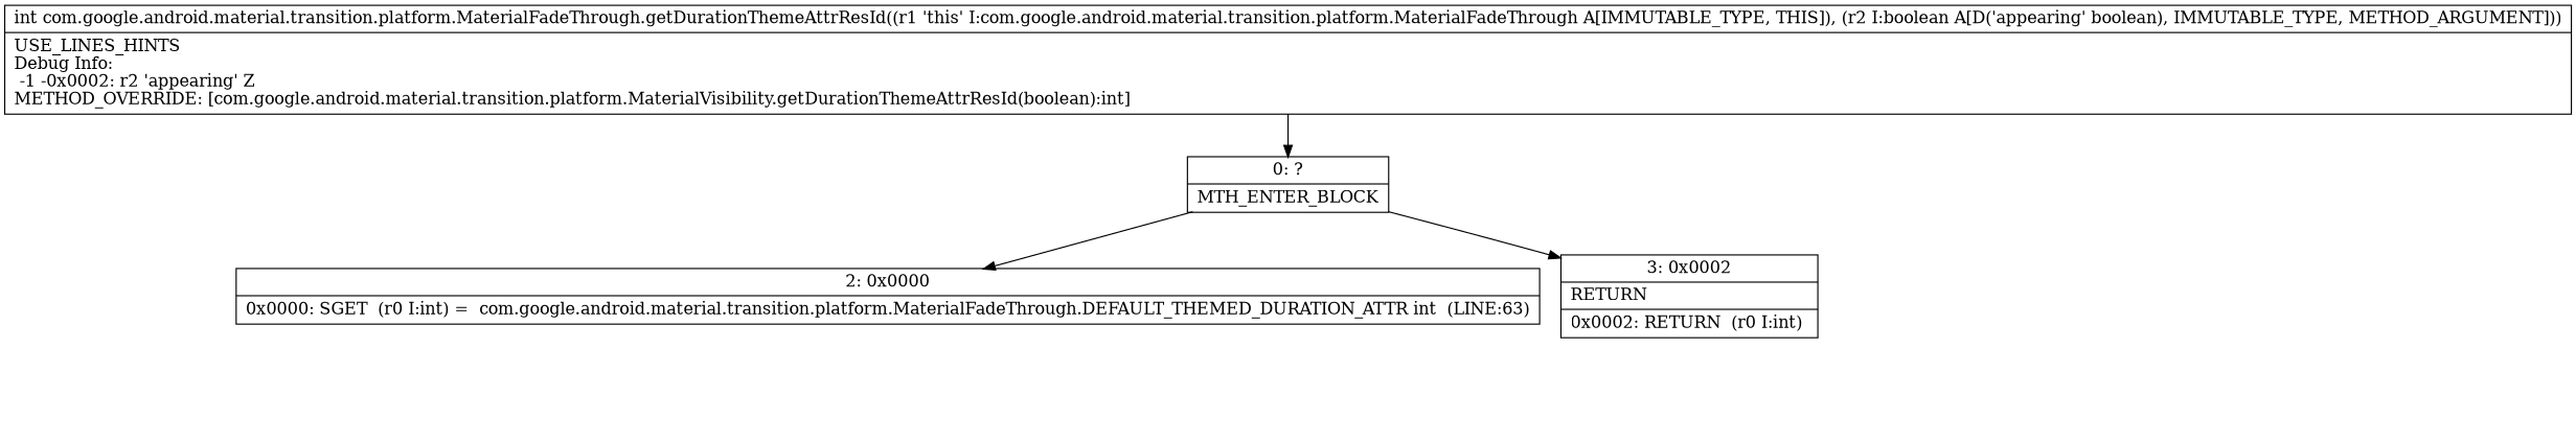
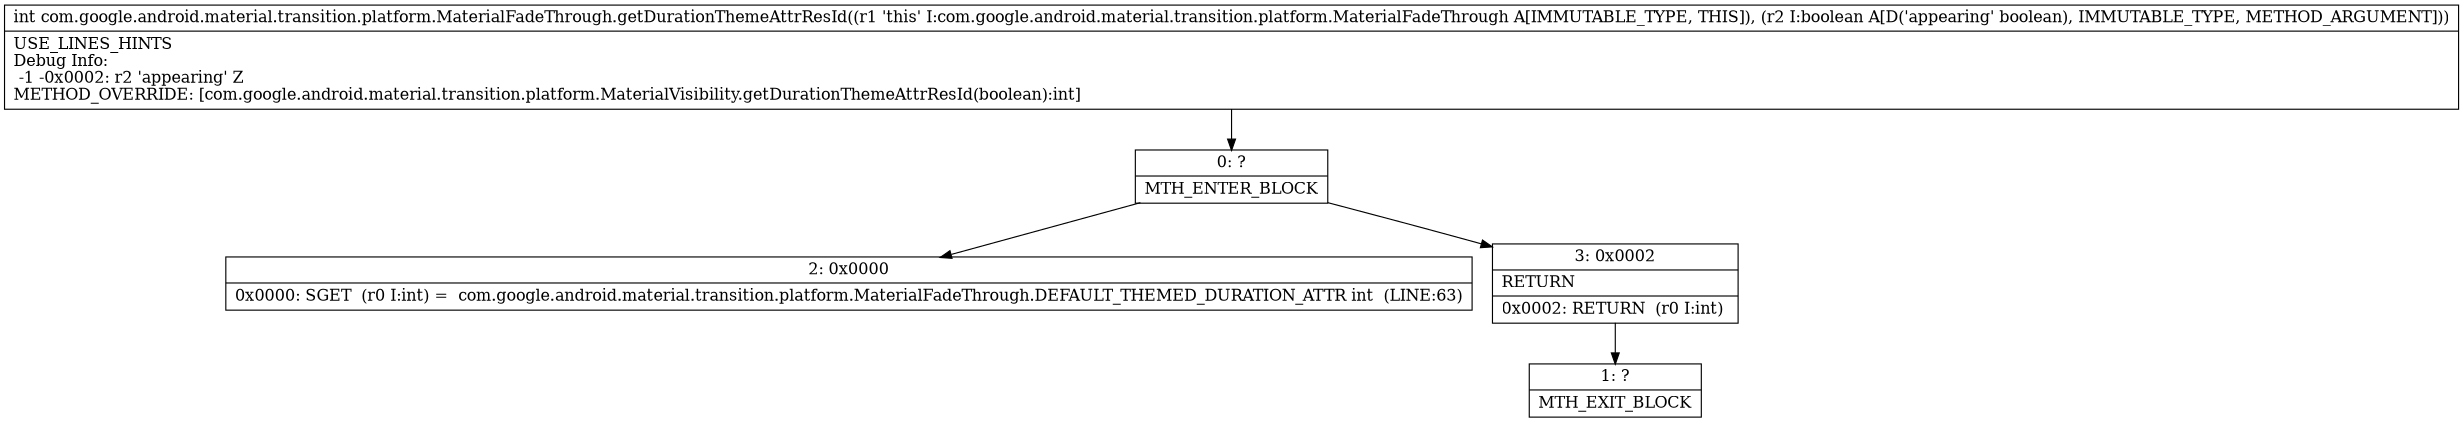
  digraph {
    node [shape=record]
    n1 [label="{0\:\ ?|MTH_ENTER_BLOCK\l}"]
    n2 [label="{2\:\ 0x0000|0x0000: SGET  (r0 I:int) =  com.google.android.material.transition.platform.MaterialFadeThrough.DEFAULT_THEMED_DURATION_ATTR int  (LINE:63)\l}"]
    n3 [label="{3\:\ 0x0002|RETURN\l|0x0002: RETURN  (r0 I:int) \l}"]
+   n4 [label="{1\:\ ?|MTH_EXIT_BLOCK\l}"]
    n5 [label="{int com.google.android.material.transition.platform.MaterialFadeThrough.getDurationThemeAttrResId((r1 'this' I:com.google.android.material.transition.platform.MaterialFadeThrough A[IMMUTABLE_TYPE, THIS]), (r2 I:boolean A[D('appearing' boolean), IMMUTABLE_TYPE, METHOD_ARGUMENT]))  | USE_LINES_HINTS\lDebug Info:\l  \-1 \-0x0002: r2 'appearing' Z\lMETHOD_OVERRIDE: [com.google.android.material.transition.platform.MaterialVisibility.getDurationThemeAttrResId(boolean):int]\l}"]
    n1 -> n2
    n1 -> n3
+   n3 -> n4
    n5 -> n1
  }
